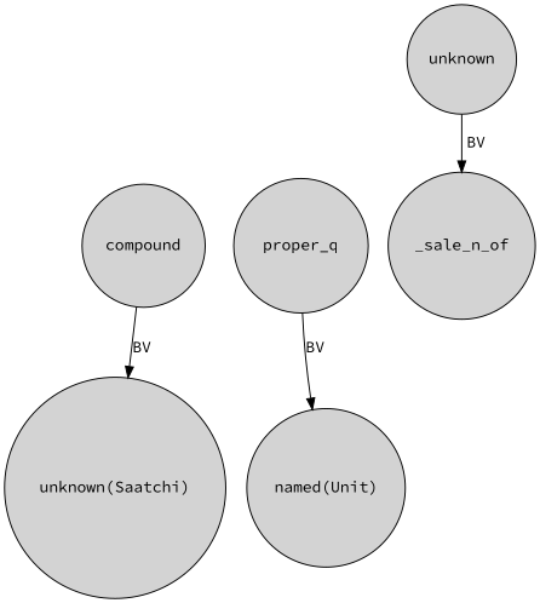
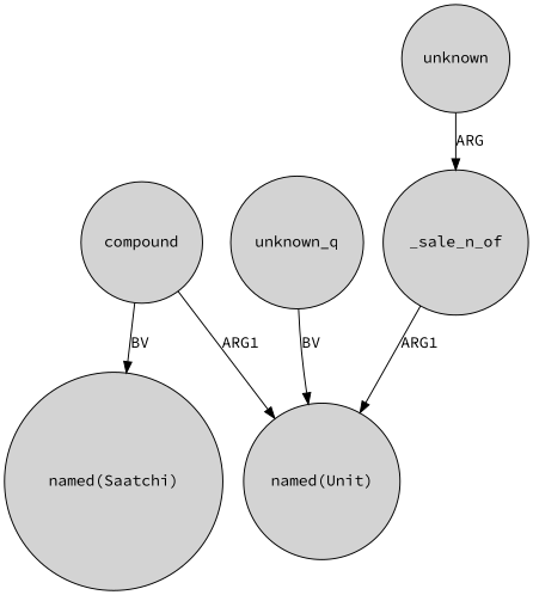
  digraph {
    fontname="Source Code Pro"
    node [fontname="Source Code Pro" shape=circle style=filled]
    edge [fontname="Source Code Pro"]
    _sale_n_of
    "named(Unit)"
    compound
-   "named(Saatchi)" [label="unknown(Saatchi)"]
+   "named(Saatchi)"
    unknown
-   proper_q
+   proper_q [label=unknown_q]
+   _sale_n_of -> "named(Unit)" [label=ARG1]
+   compound -> "named(Unit)" [label=ARG1]
    compound -> "named(Saatchi)" [label=BV]
-   unknown -> _sale_n_of [label=BV]
+   unknown -> _sale_n_of [label=ARG]
    proper_q -> "named(Unit)" [label=BV]
  }
